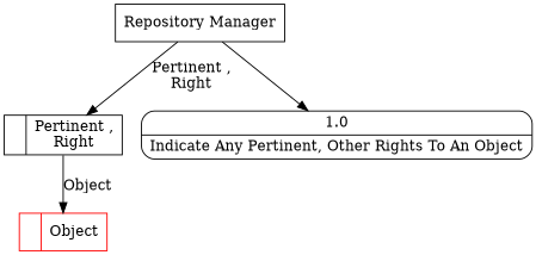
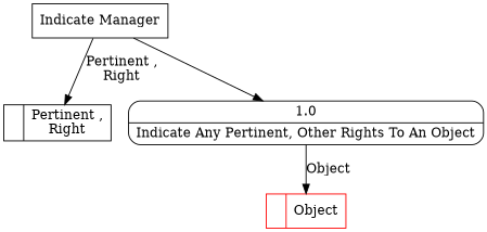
  digraph {
    node [shape=record]
    n1 [color=red label="<f0>  |<f1> Object "]
    n2 [label="<f0>  |<f1> Pertinent ,\nRight "]
-   n3 [label="Repository Manager" shape=box]
+   n3 [label="Indicate Manager" shape=box]
    n4 [label="{<f0> 1.0|<f1> Indicate Any Pertinent, Other Rights To An Object }" shape=Mrecord]
    n3 -> n2 [label="Pertinent ,\nRight"]
    n3 -> n4
-   n2 -> n1 [label=Object]
+   n4 -> n1 [label=Object]
  }
